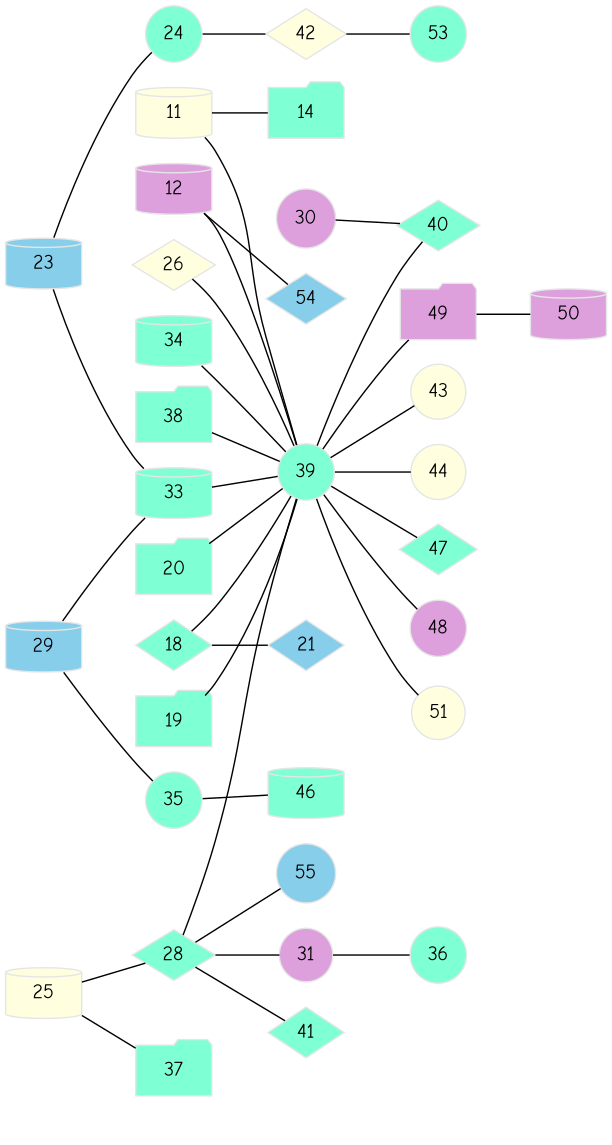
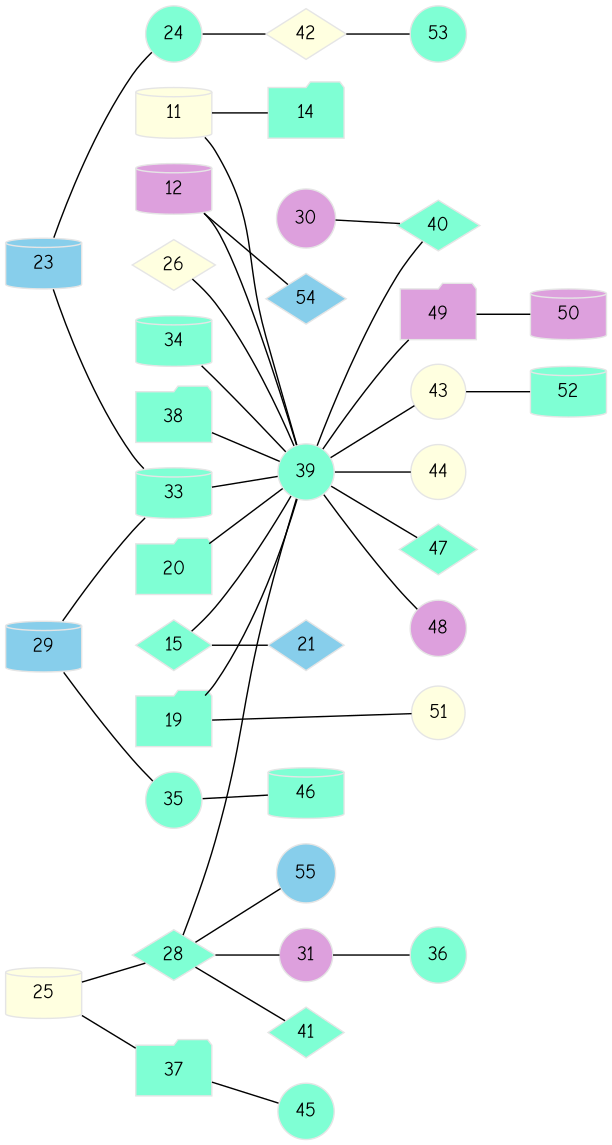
  graph {
    fontname="Comic Neue"
    rankdir=LR
    node [color=gray90 fillcolor=aquamarine fontname="Comic Neue" shape=circle style=filled]
    edge [fontname="Comic Neue"]
    11 [fillcolor=lightyellow shape=cylinder]
    14 [shape=folder]
    39 [super="+8+27+4+7"]
    40 [shape=diamond super="+22"]
    43 [fillcolor=lightyellow]
    44 [fillcolor=lightyellow]
    47 [shape=diamond]
    48 [fillcolor=plum]
    49 [fillcolor=plum shape=folder super="+32"]
    51 [fillcolor=lightyellow]
    12 [fillcolor=plum shape=cylinder]
    54 [fillcolor=skyblue shape=diamond]
-   15 [shape=diamond label=18]
+   15 [shape=diamond]
    21 [fillcolor=skyblue shape=diamond]
    19 [shape=folder]
    20 [shape=folder]
    23 [fillcolor=skyblue shape=cylinder]
    24
    33 [shape=cylinder super="+6"]
    42 [fillcolor=lightyellow shape=diamond]
    53
    28 [shape=diamond super="+18+13+9"]
    31 [fillcolor=plum]
    41 [shape=diamond]
    55 [fillcolor=skyblue]
    25 [fillcolor=lightyellow shape=cylinder]
    37 [shape=folder]
+   45
    26 [fillcolor=lightyellow shape=diamond]
    36
    29 [fillcolor=skyblue shape=cylinder]
    35
    46 [shape=cylinder]
    30 [fillcolor=plum]
    34 [shape=cylinder]
    38 [shape=folder]
+   52 [shape=cylinder]
    50 [fillcolor=plum shape=cylinder]
    11 -- 14
    11 -- 39
    39 -- 40
    39 -- 43
    39 -- 44
    39 -- 47
    39 -- 48
    39 -- 49
-   39 -- 51
+   19 -- 51
+   43 -- 52
    49 -- 50
    12 -- 39
    12 -- 54
    15 -- 39
    15 -- 21
    19 -- 39
    20 -- 39
    23 -- 24
    23 -- 33
    24 -- 42
    33 -- 39
    42 -- 53
    28 -- 39
    28 -- 31
    28 -- 41
    28 -- 55
    31 -- 36
    25 -- 28
    25 -- 37
+   37 -- 45
    26 -- 39
    29 -- 33
    29 -- 35
    35 -- 46
    30 -- 40
    34 -- 39
    38 -- 39
  }
